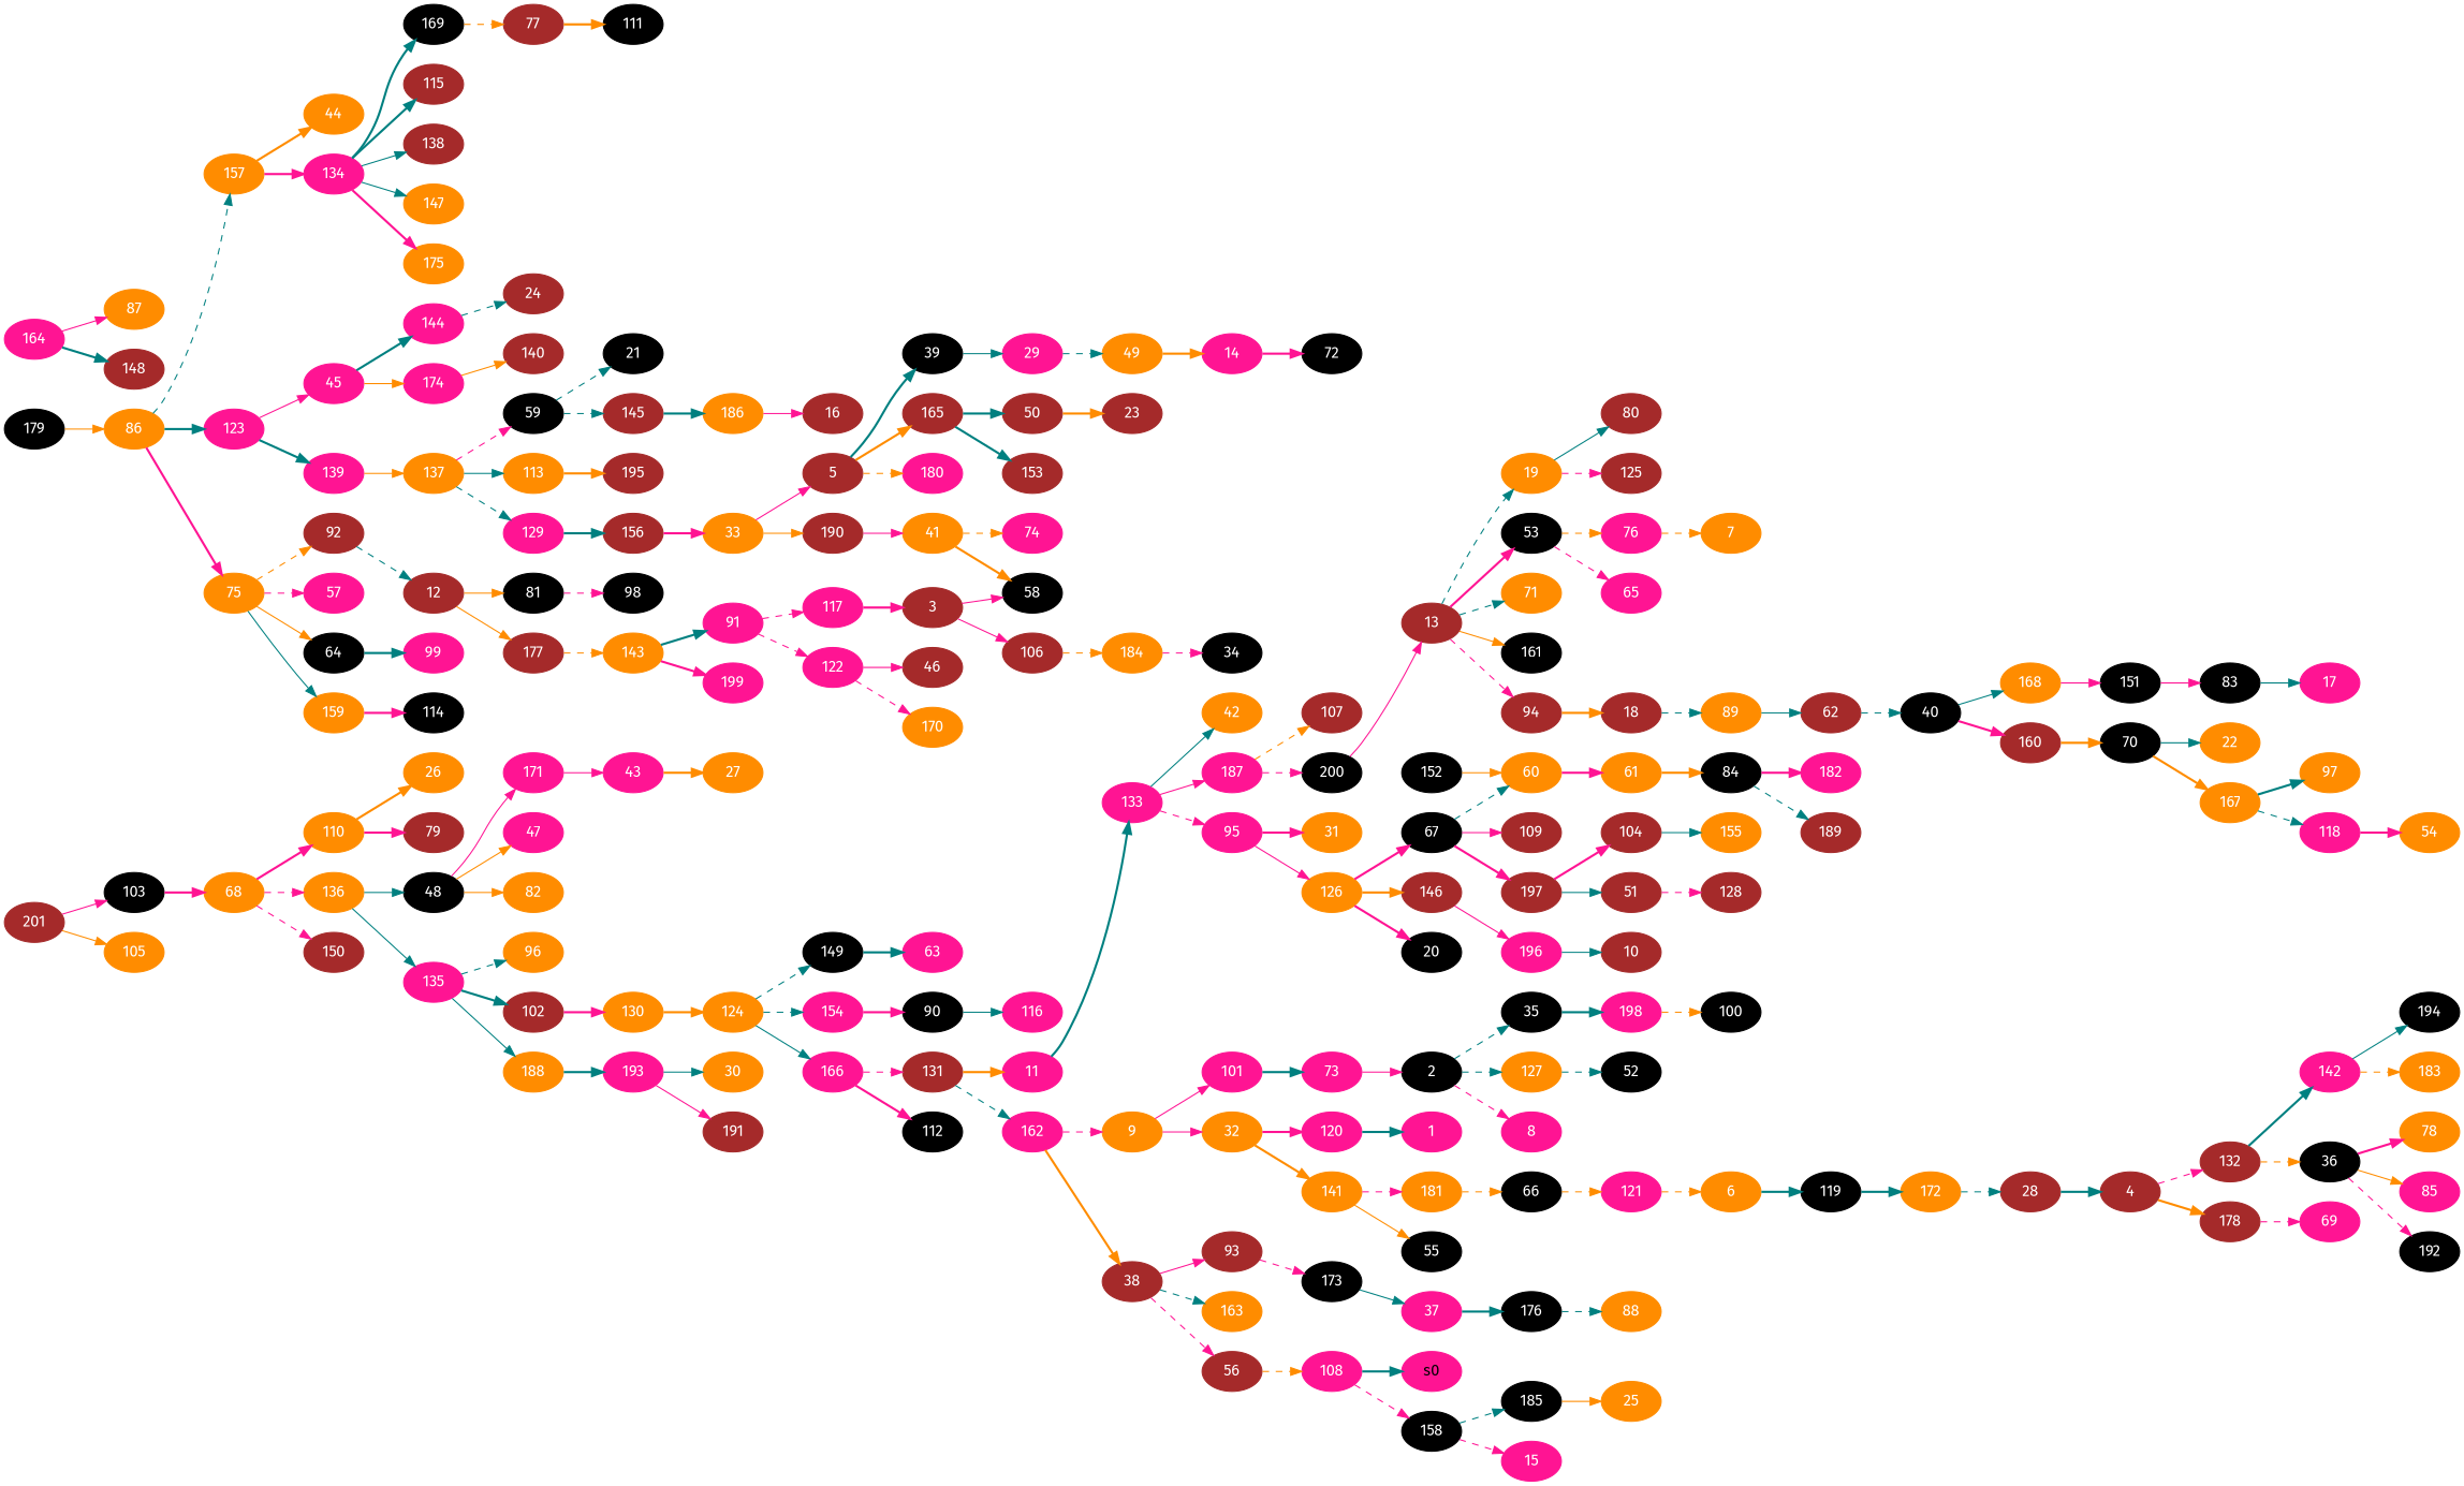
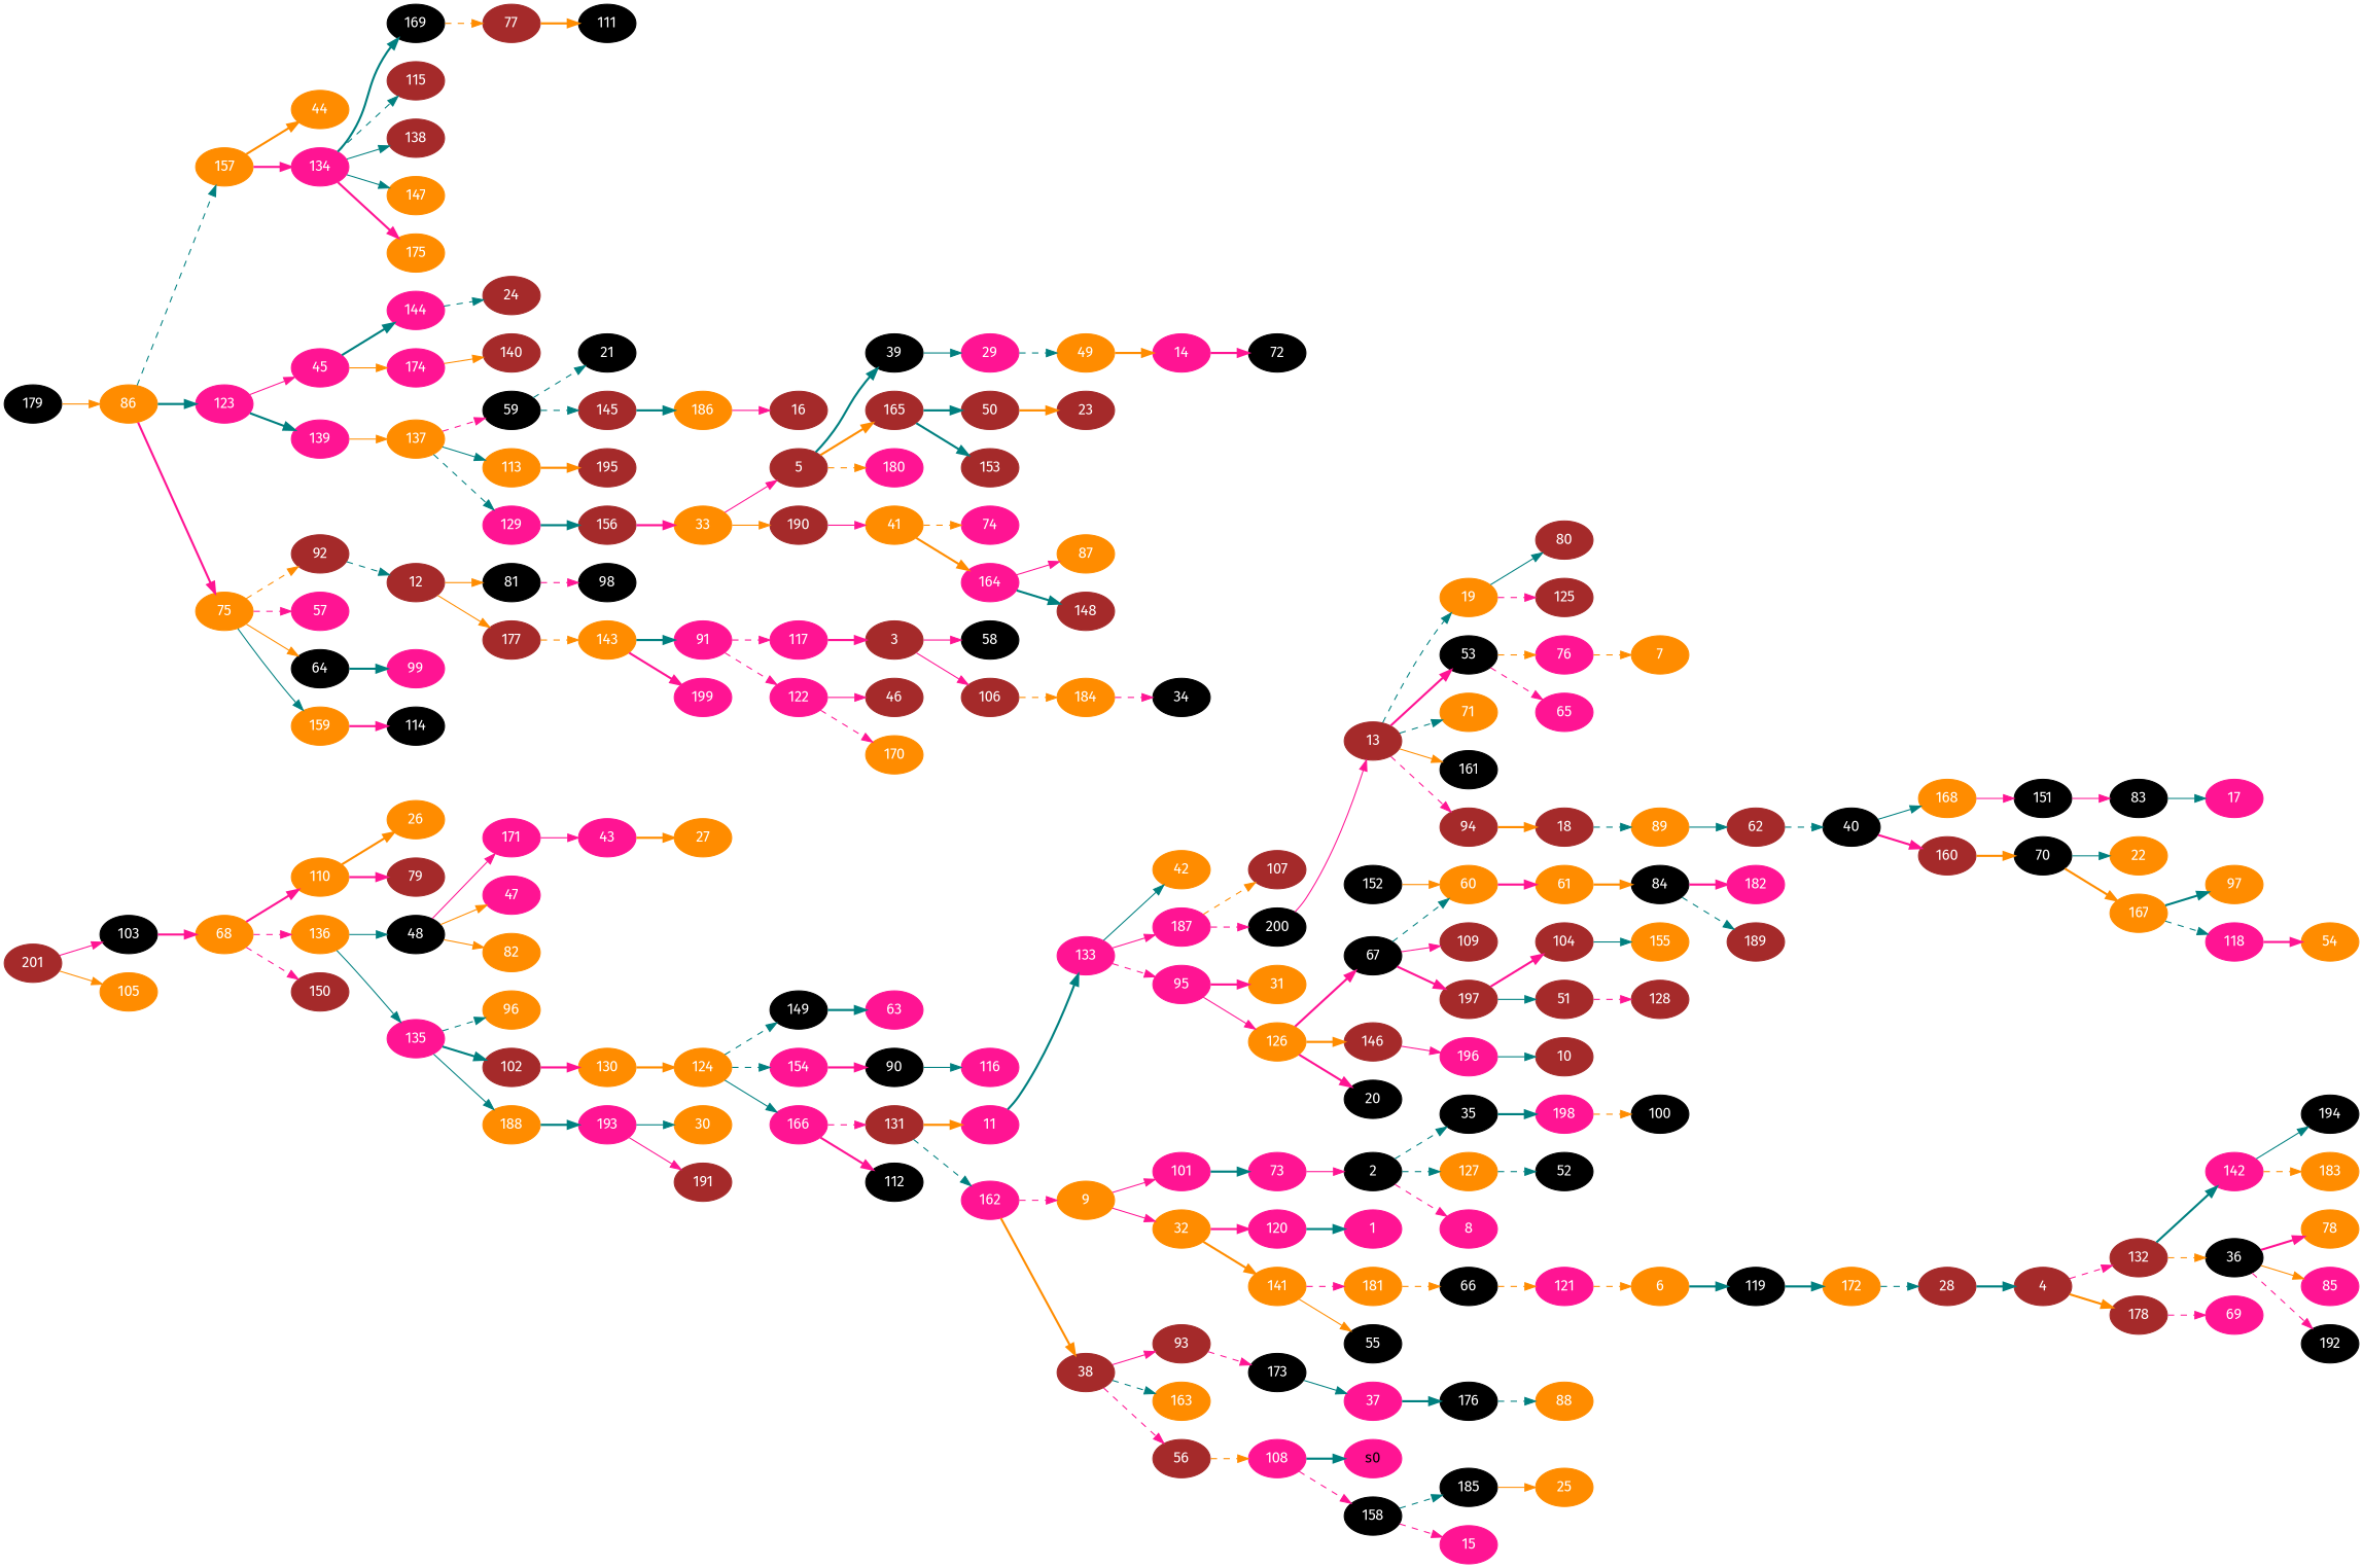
  digraph {
    fontname="Fira Sans"
    rankdir=LR
    node [color=darkorange fontcolor=white fontname="Fira Sans" style=filled]
    edge [color=deeppink fontname="Fira Sans" style=bold]
    120 [color=deeppink]
    1 [color=deeppink]
    73 [color=deeppink]
    2 [color=black]
    8 [color=deeppink]
    35 [color=black]
    127
    198 [color=deeppink]
    52 [color=black]
    117 [color=deeppink]
    3 [color=brown]
    58 [color=black]
    106 [color=brown]
    184
    28 [color=brown]
    4 [color=brown]
    132 [color=brown]
    178 [color=brown]
    36 [color=black]
    142 [color=deeppink]
    69 [color=deeppink]
    5 [color=brown]
    33
    190 [color=brown]
    39 [color=black]
    165 [color=brown]
    180 [color=deeppink]
    41
    29 [color=deeppink]
    50 [color=brown]
    153 [color=brown]
    121 [color=deeppink]
    6
    119 [color=black]
    172
    76 [color=deeppink]
    7
    162 [color=deeppink]
    9
    38 [color=brown]
    32
    101 [color=deeppink]
    56 [color=brown]
    93 [color=brown]
    163
    141
    196 [color=deeppink]
    10 [color=brown]
    131 [color=brown]
    11 [color=deeppink]
    133 [color=deeppink]
    95 [color=deeppink]
    42
    187 [color=deeppink]
    92 [color=brown]
    12 [color=brown]
    81 [color=black]
    177 [color=brown]
    98 [color=black]
    143
    200 [color=black]
    13 [color=brown]
    94 [color=brown]
    19
    53 [color=black]
    71
    161 [color=black]
    18 [color=brown]
    80 [color=brown]
    125 [color=brown]
    65 [color=deeppink]
    14 [color=deeppink]
    49
    72 [color=black]
    158 [color=black]
    15 [color=deeppink]
    185 [color=black]
    25
    16 [color=brown]
    186
    83 [color=black]
    17 [color=deeppink]
    89
    62 [color=brown]
    20 [color=black]
    126
    67 [color=black]
    146 [color=brown]
    197 [color=brown]
    60
    109 [color=brown]
    59 [color=black]
    21 [color=black]
    145 [color=brown]
    70 [color=black]
    22
    167
    118 [color=deeppink]
    97
    23 [color=brown]
    144 [color=deeppink]
    24 [color=brown]
    110
    26
    79 [color=brown]
    43 [color=deeppink]
    27
    193 [color=deeppink]
    30
    191 [color=brown]
    31
    55 [color=black]
    181
    156 [color=brown]
    34 [color=black]
    100 [color=black]
    78
    85 [color=deeppink]
    192 [color=black]
    183
    194 [color=black]
    173 [color=black]
    37 [color=deeppink]
    176 [color=black]
    88
    108 [color=deeppink]
    40 [color=black]
    160 [color=brown]
    168
    151 [color=black]
    74 [color=deeppink]
    164 [color=deeppink]
    87
    148 [color=brown]
    107 [color=brown]
    171 [color=deeppink]
    157
    44
    134 [color=deeppink]
    169 [color=black]
    115 [color=brown]
    138 [color=brown]
    147
    175
    123 [color=deeppink]
    45 [color=deeppink]
    139 [color=deeppink]
    174 [color=deeppink]
    137
    140 [color=brown]
    122 [color=deeppink]
    46 [color=brown]
    170
    48 [color=black]
    47 [color=deeppink]
    82
    136
    135 [color=deeppink]
    96
    102 [color=brown]
    188
    51 [color=brown]
    104 [color=brown]
    128 [color=brown]
    155
    54
    66 [color=black]
    s0 [color=deeppink fontcolor=black]
    75
    57 [color=deeppink]
    64 [color=black]
    159
    99 [color=deeppink]
    114 [color=black]
    113
    129 [color=deeppink]
    195 [color=brown]
    61
    84 [color=black]
    152 [color=black]
    182 [color=deeppink]
    189 [color=brown]
    149 [color=black]
    63 [color=deeppink]
    179 [color=black]
    86
    103 [color=black]
    68
    150 [color=brown]
    77 [color=brown]
    111 [color=black]
    154 [color=deeppink]
    90 [color=black]
    116 [color=deeppink]
    91 [color=deeppink]
    199 [color=deeppink]
    130
    124
    201 [color=brown]
    105
    166 [color=deeppink]
    112 [color=black]
    120 -> 1 [color=teal]
    73 -> 2 [style=solid]
    2 -> 8 [style=dashed]
    2 -> 35 [color=teal style=dashed]
    2 -> 127 [color=teal style=dashed]
    35 -> 198 [color=teal]
    127 -> 52 [color=teal style=dashed]
    198 -> 100 [color=darkorange style=dashed]
    117 -> 3
    3 -> 58 [style=solid]
    3 -> 106 [style=solid]
    106 -> 184 [color=darkorange style=dashed]
    184 -> 34 [style=dashed]
    28 -> 4 [color=teal]
    4 -> 132 [style=dashed]
    4 -> 178 [color=darkorange]
    132 -> 36 [color=darkorange style=dashed]
    132 -> 142 [color=teal]
    178 -> 69 [style=dashed]
    36 -> 78
    36 -> 85 [color=darkorange style=solid]
    36 -> 192 [style=dashed]
    142 -> 183 [color=darkorange style=dashed]
    142 -> 194 [color=teal style=solid]
    5 -> 39 [color=teal]
    5 -> 165 [color=darkorange]
    5 -> 180 [color=darkorange style=dashed]
    33 -> 5 [style=solid]
    33 -> 190 [color=darkorange style=solid]
    190 -> 41 [style=solid]
    39 -> 29 [color=teal style=solid]
    165 -> 50 [color=teal]
    165 -> 153 [color=teal]
    41 -> 74 [color=darkorange style=dashed]
-   41 -> 58 [color=darkorange]
+   41 -> 164 [color=darkorange]
    29 -> 49 [color=teal style=dashed]
    50 -> 23 [color=darkorange]
    121 -> 6 [color=darkorange style=dashed]
    6 -> 119 [color=teal]
    119 -> 172 [color=teal]
    172 -> 28 [color=teal style=dashed]
    76 -> 7 [color=darkorange style=dashed]
    162 -> 9 [style=dashed]
    162 -> 38 [color=darkorange]
    9 -> 32 [style=solid]
    9 -> 101 [style=solid]
    38 -> 56 [style=dashed]
    38 -> 93 [style=solid]
    38 -> 163 [color=teal style=dashed]
    32 -> 120
    32 -> 141 [color=darkorange]
    101 -> 73 [color=teal]
    56 -> 108 [color=darkorange style=dashed]
    93 -> 173 [style=dashed]
    141 -> 55 [color=darkorange style=solid]
    141 -> 181 [style=dashed]
    196 -> 10 [color=teal style=solid]
    131 -> 162 [color=teal style=dashed]
    131 -> 11 [color=darkorange]
    11 -> 133 [color=teal]
    133 -> 95 [style=dashed]
    133 -> 42 [color=teal style=solid]
    133 -> 187 [style=solid]
    95 -> 126 [style=solid]
    95 -> 31
    187 -> 200 [style=dashed]
    187 -> 107 [color=darkorange style=dashed]
    92 -> 12 [color=teal style=dashed]
    12 -> 81 [color=darkorange style=solid]
    12 -> 177 [color=darkorange style=solid]
    81 -> 98 [style=dashed]
    177 -> 143 [color=darkorange style=dashed]
    143 -> 91 [color=teal]
    143 -> 199
    200 -> 13 [style=solid]
    13 -> 94 [style=dashed]
    13 -> 19 [color=teal style=dashed]
    13 -> 53
    13 -> 71 [color=teal style=dashed]
    13 -> 161 [color=darkorange style=solid]
    94 -> 18 [color=darkorange]
    19 -> 80 [color=teal style=solid]
    19 -> 125 [style=dashed]
    53 -> 76 [color=darkorange style=dashed]
    53 -> 65 [style=dashed]
    18 -> 89 [color=teal style=dashed]
    14 -> 72
    49 -> 14 [color=darkorange]
    158 -> 15 [style=dashed]
    158 -> 185 [color=teal style=dashed]
    185 -> 25 [color=darkorange style=solid]
    186 -> 16 [style=solid]
    83 -> 17 [color=teal style=solid]
    89 -> 62 [color=teal style=solid]
    62 -> 40 [color=teal style=dashed]
    126 -> 20
    126 -> 67
    126 -> 146 [color=darkorange]
    67 -> 197
    67 -> 60 [color=teal style=dashed]
    67 -> 109 [style=solid]
    146 -> 196 [style=solid]
    197 -> 51 [color=teal style=solid]
    197 -> 104
    60 -> 61
    59 -> 21 [color=teal style=dashed]
    59 -> 145 [color=teal style=dashed]
    145 -> 186 [color=teal]
    70 -> 22 [color=teal style=solid]
    70 -> 167 [color=darkorange]
    167 -> 118 [color=teal style=dashed]
    167 -> 97 [color=teal]
    118 -> 54
    144 -> 24 [color=teal style=dashed]
    110 -> 26 [color=darkorange]
    110 -> 79
    43 -> 27 [color=darkorange]
    193 -> 30 [color=teal style=solid]
    193 -> 191 [style=solid]
    181 -> 66 [color=darkorange style=dashed]
    156 -> 33
    173 -> 37 [color=teal style=solid]
    37 -> 176 [color=teal]
    176 -> 88 [color=teal style=dashed]
    108 -> 158 [style=dashed]
    108 -> s0 [color=teal]
    40 -> 160
    40 -> 168 [color=teal style=solid]
    160 -> 70 [color=darkorange]
    168 -> 151 [style=solid]
    151 -> 83 [style=solid]
    164 -> 87 [style=solid]
    164 -> 148 [color=teal]
    171 -> 43 [style=solid]
    157 -> 44 [color=darkorange]
    157 -> 134
    134 -> 169 [color=teal]
-   134 -> 115 [color=teal]
+   134 -> 115 [color=teal style=dashed]
    134 -> 138 [color=teal style=solid]
    134 -> 147 [color=teal style=solid]
    134 -> 175
    169 -> 77 [color=darkorange style=dashed]
    123 -> 45 [style=solid]
    123 -> 139 [color=teal]
    45 -> 144 [color=teal]
    45 -> 174 [color=darkorange style=solid]
    139 -> 137 [color=darkorange style=solid]
    174 -> 140 [color=darkorange style=solid]
    137 -> 59 [style=dashed]
    137 -> 113 [color=teal style=solid]
    137 -> 129 [color=teal style=dashed]
    122 -> 46 [style=solid]
    122 -> 170 [style=dashed]
    48 -> 171 [style=solid]
    48 -> 47 [color=darkorange style=solid]
    48 -> 82 [color=darkorange style=solid]
    136 -> 48 [color=teal style=solid]
    136 -> 135 [color=teal style=solid]
    135 -> 96 [color=teal style=dashed]
    135 -> 102 [color=teal]
    135 -> 188 [color=teal style=solid]
    102 -> 130
    188 -> 193 [color=teal]
    51 -> 128 [style=dashed]
    104 -> 155 [color=teal style=solid]
    66 -> 121 [color=darkorange style=dashed]
    75 -> 92 [color=darkorange style=dashed]
    75 -> 57 [style=dashed]
    75 -> 64 [color=darkorange style=solid]
    75 -> 159 [color=teal style=solid]
    64 -> 99 [color=teal]
    159 -> 114
    113 -> 195 [color=darkorange]
    129 -> 156 [color=teal]
    61 -> 84 [color=darkorange]
    84 -> 182
    84 -> 189 [color=teal style=dashed]
    152 -> 60 [color=darkorange style=solid]
    149 -> 63 [color=teal]
    179 -> 86 [color=darkorange style=solid]
    86 -> 157 [color=teal style=dashed]
    86 -> 123 [color=teal]
    86 -> 75
    103 -> 68
    68 -> 110
    68 -> 136 [style=dashed]
    68 -> 150 [style=dashed]
    77 -> 111 [color=darkorange]
    154 -> 90
    90 -> 116 [color=teal style=solid]
    91 -> 117 [style=dashed]
    91 -> 122 [style=dashed]
    130 -> 124 [color=darkorange]
    124 -> 149 [color=teal style=dashed]
    124 -> 154 [color=teal style=dashed]
    124 -> 166 [color=teal style=solid]
    201 -> 103 [style=solid]
    201 -> 105 [color=darkorange style=solid]
    166 -> 131 [style=dashed]
    166 -> 112
  }
